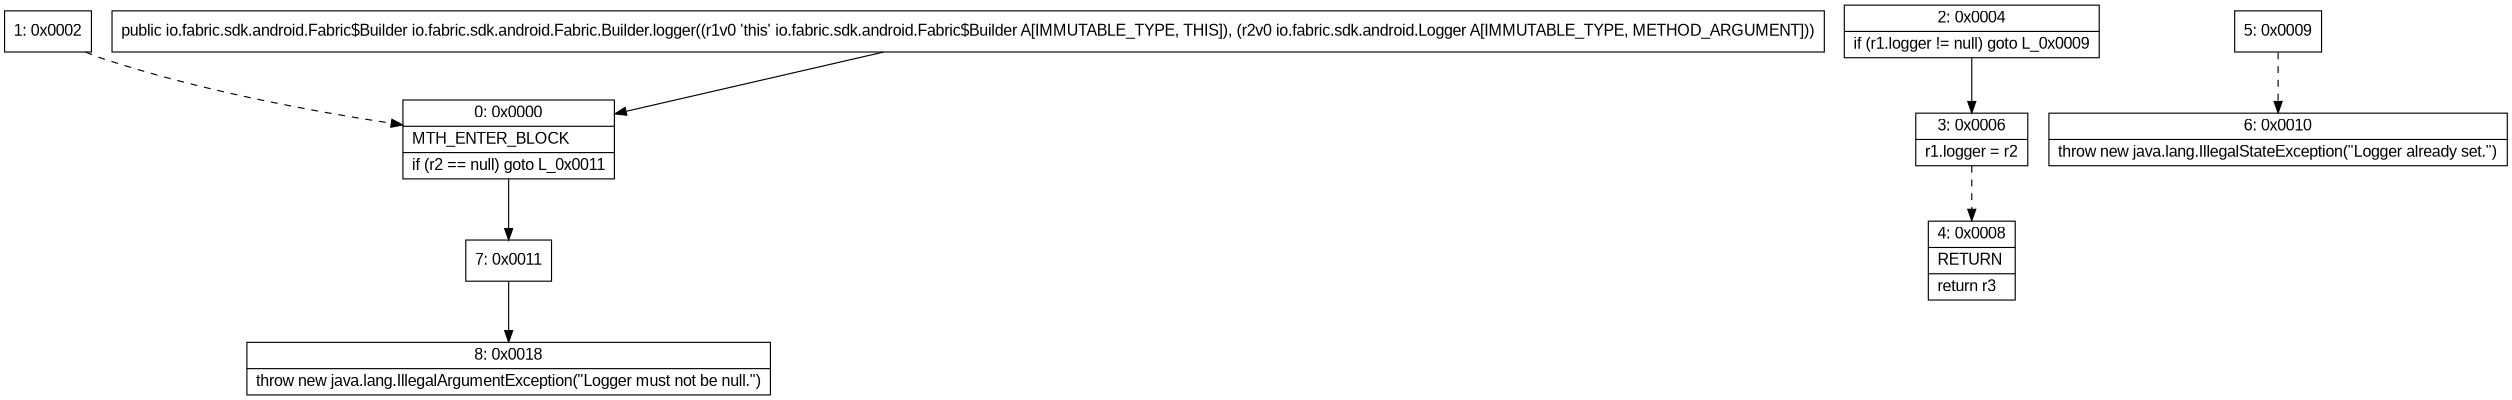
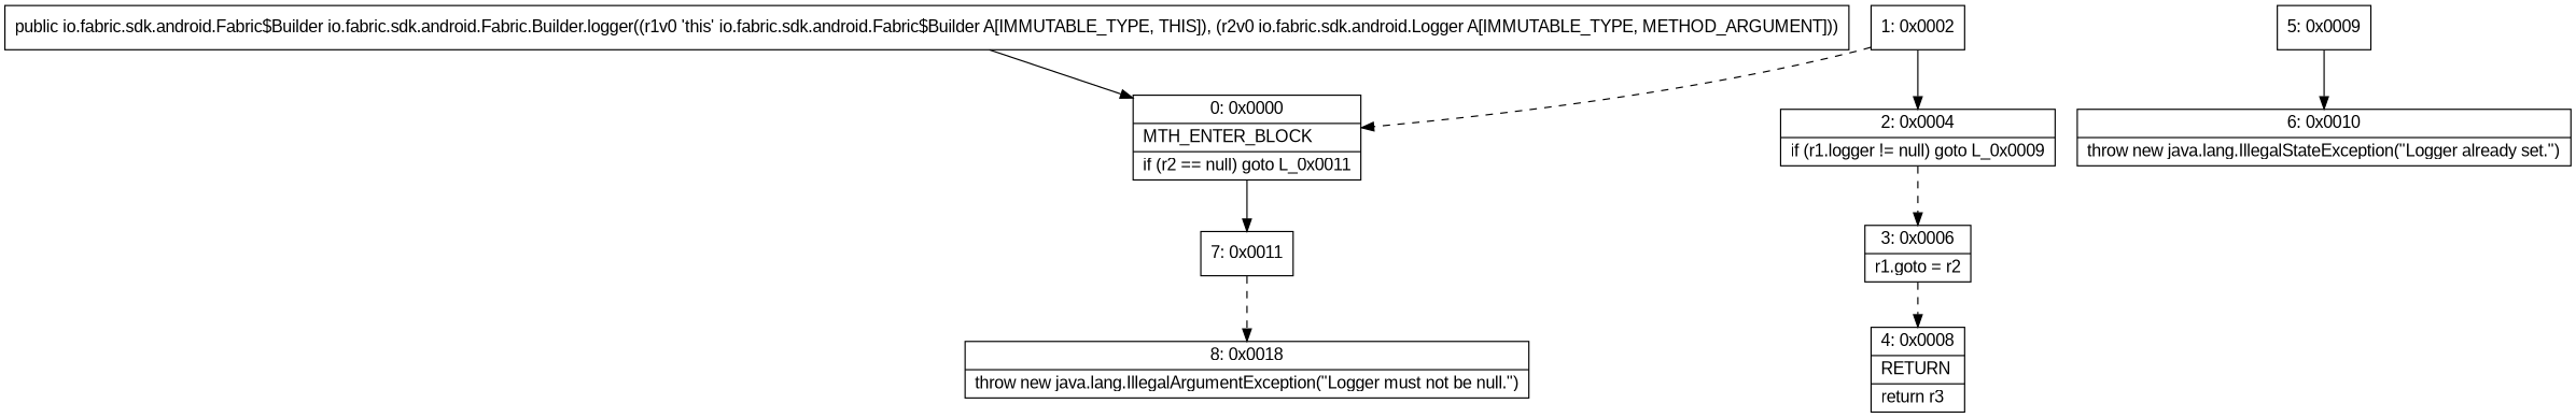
  digraph {
    fontname="Liberation Sans"
    node [fontname="Liberation Sans" shape=record]
    edge [fontname="Liberation Sans"]
    n1 [label="{0\:\ 0x0000|MTH_ENTER_BLOCK\l|if (r2 == null) goto L_0x0011\l}"]
    n2 [label="{7\:\ 0x0011}"]
    n3 [label="{1\:\ 0x0002}"]
    n4 [label="{2\:\ 0x0004|if (r1.logger != null) goto L_0x0009\l}"]
    n5 [label="{8\:\ 0x0018|throw new java.lang.IllegalArgumentException(\"Logger must not be null.\")\l}"]
-   n6 [label="{3\:\ 0x0006|r1.logger = r2\l}"]
+   n6 [label="{3\:\ 0x0006|r1.goto = r2\l}"]
    n7 [label="{4\:\ 0x0008|RETURN\l|return r3\l}"]
    n8 [label="{5\:\ 0x0009}"]
    n9 [label="{6\:\ 0x0010|throw new java.lang.IllegalStateException(\"Logger already set.\")\l}"]
    n10 [label="{public io.fabric.sdk.android.Fabric$Builder io.fabric.sdk.android.Fabric.Builder.logger((r1v0 'this' io.fabric.sdk.android.Fabric$Builder A[IMMUTABLE_TYPE, THIS]), (r2v0 io.fabric.sdk.android.Logger A[IMMUTABLE_TYPE, METHOD_ARGUMENT])) }"]
    n1 -> n2
-   n2 -> n5
+   n2 -> n5 [style=dashed]
    n3 -> n1 [style=dashed]
-   n4 -> n6 [style=solid]
+   n3 -> n4
+   n4 -> n6 [style=dashed]
    n6 -> n7 [style=dashed]
-   n8 -> n9 [style=dashed]
+   n8 -> n9
    n10 -> n1
  }
